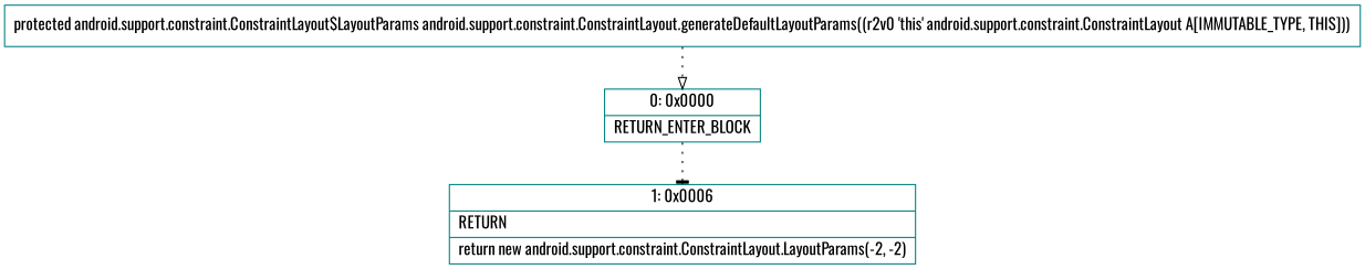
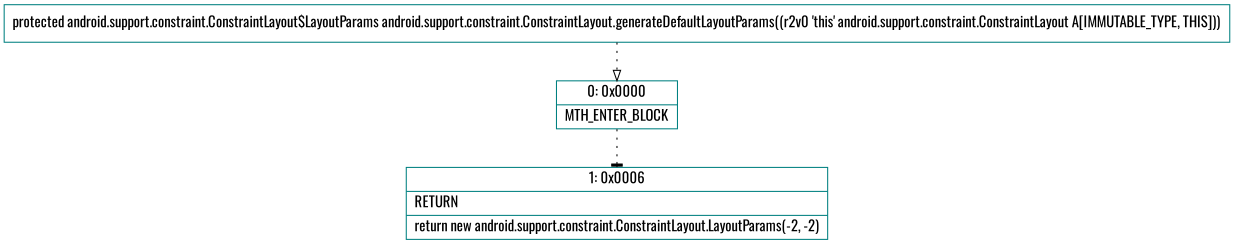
  digraph {
    fontname=Oswald
    node [shape=record color=teal fontname=Oswald]
    edge [style=dotted fontname=Oswald]
-   n1 [label="{0\:\ 0x0000|RETURN_ENTER_BLOCK\l}"]
+   n1 [label="{0\:\ 0x0000|MTH_ENTER_BLOCK\l}"]
    n2 [label="{1\:\ 0x0006|RETURN\l|return new android.support.constraint.ConstraintLayout.LayoutParams(\-2, \-2)\l}"]
    n3 [label="{protected android.support.constraint.ConstraintLayout$LayoutParams android.support.constraint.ConstraintLayout.generateDefaultLayoutParams((r2v0 'this' android.support.constraint.ConstraintLayout A[IMMUTABLE_TYPE, THIS])) }"]
    n1 -> n2 [arrowhead=tee]
    n3 -> n1 [arrowhead=onormal]
  }
